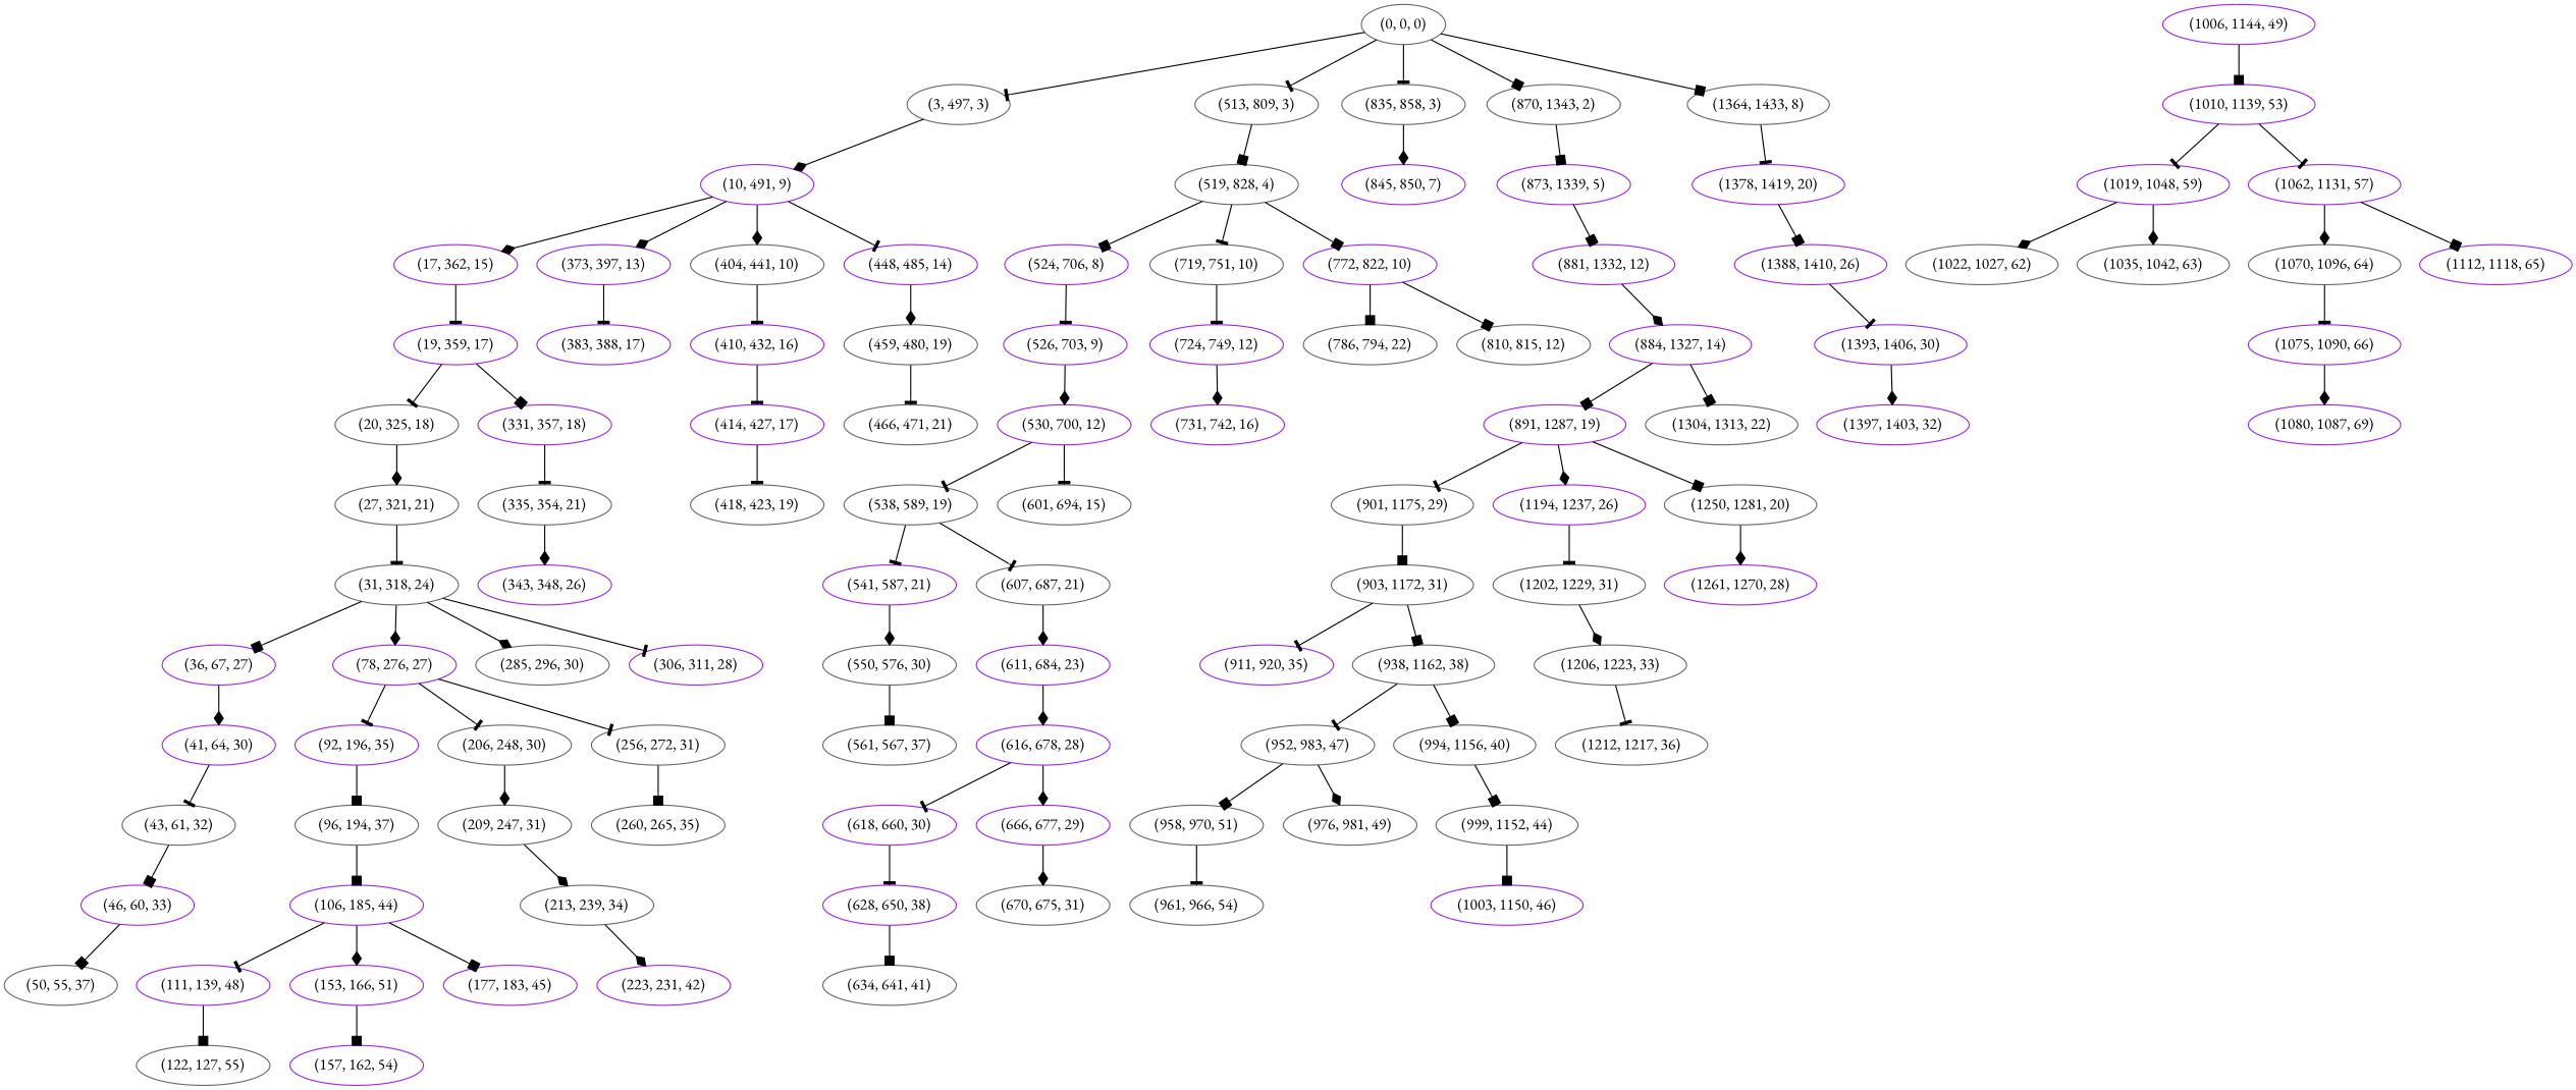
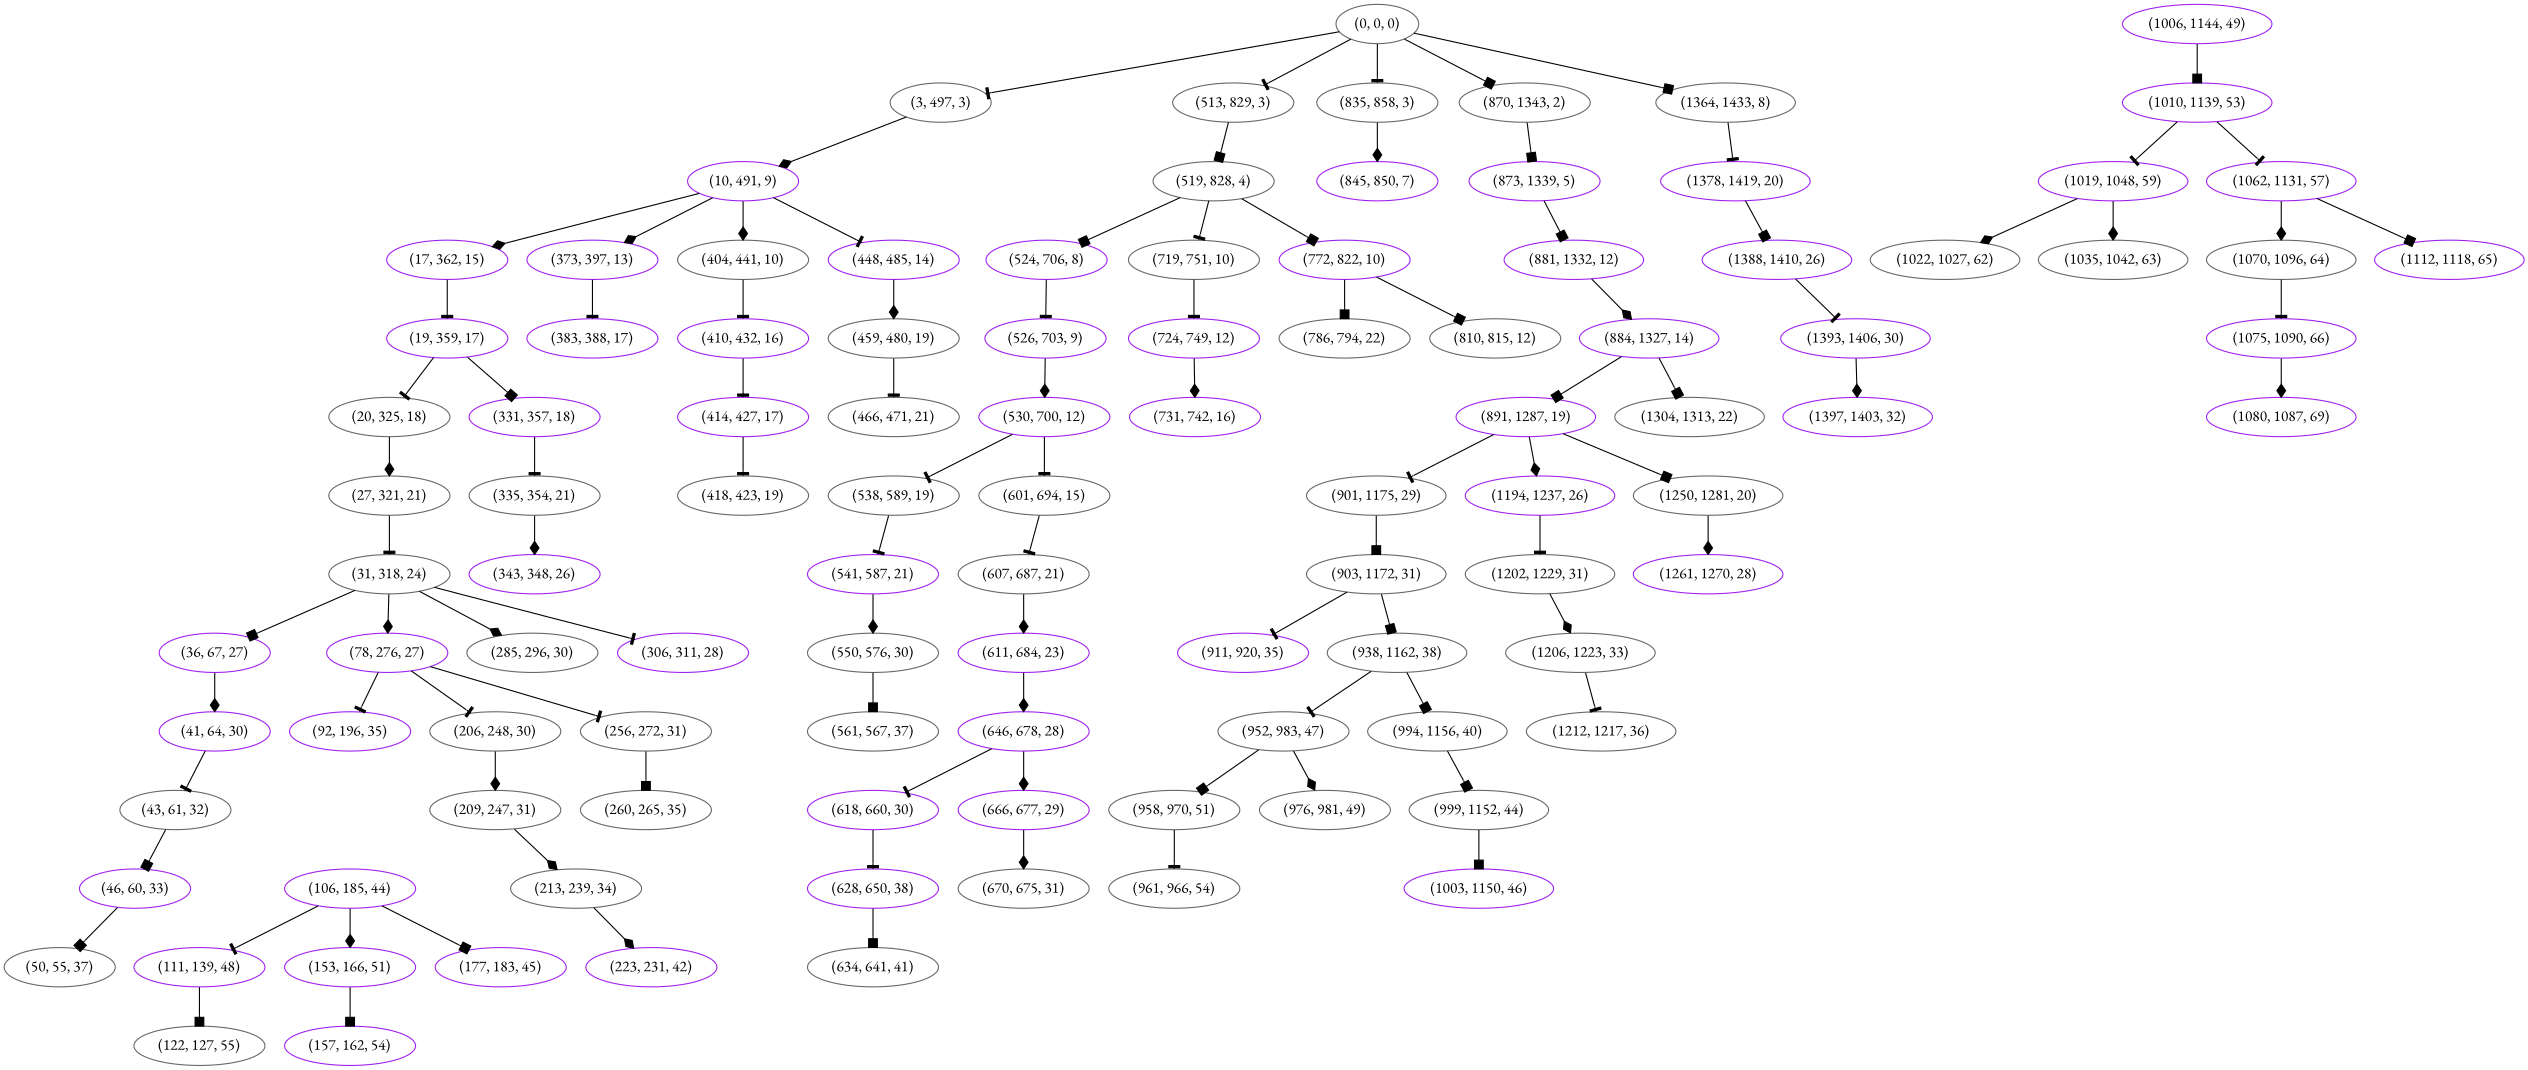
  digraph {
    fontname="EB Garamond"
    node [color=purple fontname="EB Garamond"]
    edge [arrowhead=tee fontname="EB Garamond"]
    "(0, 0, 0)" [color=gray40]
    "(3, 497, 3)" [color=gray40]
-   "(513, 829, 3)" [color=gray40 label="(513, 809, 3)"]
+   "(513, 829, 3)" [color=gray40]
    "(835, 858, 3)" [color=gray40]
    "(870, 1343, 2)" [color=gray40]
    "(1364, 1433, 8)" [color=gray40]
    "(10, 491, 9)"
    "(519, 828, 4)" [color=gray40]
    "(845, 850, 7)"
    "(873, 1339, 5)"
    "(1378, 1419, 20)"
    "(17, 362, 15)"
    "(373, 397, 13)"
    "(404, 441, 10)" [color=gray40]
    "(448, 485, 14)"
    "(19, 359, 17)"
    "(383, 388, 17)"
    "(410, 432, 16)"
    "(459, 480, 19)" [color=gray40]
    "(20, 325, 18)" [color=gray40]
    "(331, 357, 18)"
    "(27, 321, 21)" [color=gray40]
    "(335, 354, 21)" [color=gray40]
    "(31, 318, 24)" [color=gray40]
    "(36, 67, 27)"
    "(78, 276, 27)"
    "(285, 296, 30)" [color=gray40]
    "(306, 311, 28)"
    "(41, 64, 30)"
    "(92, 196, 35)"
    "(206, 248, 30)" [color=gray40]
    "(256, 272, 31)" [color=gray40]
    "(43, 61, 32)" [color=gray40]
    "(46, 60, 33)"
    "(50, 55, 37)" [color=gray40]
-   "(96, 194, 37)" [color=gray40]
    "(209, 247, 31)" [color=gray40]
    "(260, 265, 35)" [color=gray40]
    "(106, 185, 44)"
    "(111, 139, 48)"
    "(153, 166, 51)"
    "(177, 183, 45)"
    "(122, 127, 55)" [color=gray40]
    "(157, 162, 54)"
    "(213, 239, 34)" [color=gray40]
    "(223, 231, 42)"
    "(343, 348, 26)"
    "(414, 427, 17)"
    "(418, 423, 19)" [color=gray40]
    "(466, 471, 21)" [color=gray40]
    "(524, 706, 8)"
    "(719, 751, 10)" [color=gray40]
    "(772, 822, 10)"
    "(526, 703, 9)"
    "(724, 749, 12)"
    "(786, 794, 22)" [color=gray40]
    "(810, 815, 12)" [color=gray40]
    "(530, 700, 12)"
    "(538, 589, 19)" [color=gray40]
    "(601, 694, 15)" [color=gray40]
    "(541, 587, 21)"
    "(607, 687, 21)" [color=gray40]
    "(550, 576, 30)" [color=gray40]
    "(561, 567, 37)" [color=gray40]
    "(611, 684, 23)"
-   "(616, 678, 28)"
+   "(616, 678, 28)" [label="(646, 678, 28)"]
    "(618, 660, 30)"
    "(666, 677, 29)"
    "(628, 650, 38)"
    "(670, 675, 31)" [color=gray40]
    "(634, 641, 41)" [color=gray40]
    "(731, 742, 16)"
    "(881, 1332, 12)"
    "(884, 1327, 14)"
    "(891, 1287, 19)"
    "(1304, 1313, 22)" [color=gray40]
    "(901, 1175, 29)" [color=gray40]
    "(1194, 1237, 26)"
    "(1250, 1281, 20)" [color=gray40]
    "(903, 1172, 31)" [color=gray40]
    "(1202, 1229, 31)" [color=gray40]
    "(1261, 1270, 28)"
    "(911, 920, 35)"
    "(938, 1162, 38)" [color=gray40]
    "(952, 983, 47)" [color=gray40]
    "(994, 1156, 40)" [color=gray40]
    "(958, 970, 51)" [color=gray40]
    "(976, 981, 49)" [color=gray40]
    "(999, 1152, 44)" [color=gray40]
    "(961, 966, 54)" [color=gray40]
    "(1003, 1150, 46)"
    "(1006, 1144, 49)"
    "(1010, 1139, 53)"
    "(1019, 1048, 59)"
    "(1062, 1131, 57)"
    "(1022, 1027, 62)" [color=gray40]
    "(1035, 1042, 63)" [color=gray40]
    "(1070, 1096, 64)" [color=gray40]
    "(1112, 1118, 65)"
    "(1075, 1090, 66)"
    "(1080, 1087, 69)"
    "(1206, 1223, 33)" [color=gray40]
    "(1212, 1217, 36)" [color=gray40]
    "(1388, 1410, 26)"
    "(1393, 1406, 30)"
    "(1397, 1403, 32)"
    "(0, 0, 0)" -> "(3, 497, 3)"
    "(0, 0, 0)" -> "(513, 829, 3)"
    "(0, 0, 0)" -> "(835, 858, 3)"
    "(0, 0, 0)" -> "(870, 1343, 2)" [arrowhead=box]
    "(0, 0, 0)" -> "(1364, 1433, 8)" [arrowhead=box]
    "(3, 497, 3)" -> "(10, 491, 9)" [arrowhead=diamond]
    "(513, 829, 3)" -> "(519, 828, 4)" [arrowhead=box]
    "(835, 858, 3)" -> "(845, 850, 7)" [arrowhead=diamond]
    "(870, 1343, 2)" -> "(873, 1339, 5)" [arrowhead=box]
    "(1364, 1433, 8)" -> "(1378, 1419, 20)"
    "(10, 491, 9)" -> "(17, 362, 15)" [arrowhead=diamond]
    "(10, 491, 9)" -> "(373, 397, 13)" [arrowhead=diamond]
    "(10, 491, 9)" -> "(404, 441, 10)" [arrowhead=diamond]
    "(10, 491, 9)" -> "(448, 485, 14)"
    "(519, 828, 4)" -> "(524, 706, 8)" [arrowhead=box]
    "(519, 828, 4)" -> "(719, 751, 10)"
    "(519, 828, 4)" -> "(772, 822, 10)" [arrowhead=box]
    "(873, 1339, 5)" -> "(881, 1332, 12)" [arrowhead=box]
    "(1378, 1419, 20)" -> "(1388, 1410, 26)" [arrowhead=box]
    "(17, 362, 15)" -> "(19, 359, 17)"
    "(373, 397, 13)" -> "(383, 388, 17)"
    "(404, 441, 10)" -> "(410, 432, 16)"
    "(448, 485, 14)" -> "(459, 480, 19)" [arrowhead=diamond]
    "(19, 359, 17)" -> "(20, 325, 18)"
    "(19, 359, 17)" -> "(331, 357, 18)" [arrowhead=box]
    "(410, 432, 16)" -> "(414, 427, 17)"
    "(459, 480, 19)" -> "(466, 471, 21)"
    "(20, 325, 18)" -> "(27, 321, 21)" [arrowhead=diamond]
    "(331, 357, 18)" -> "(335, 354, 21)"
    "(27, 321, 21)" -> "(31, 318, 24)"
    "(335, 354, 21)" -> "(343, 348, 26)" [arrowhead=diamond]
    "(31, 318, 24)" -> "(36, 67, 27)" [arrowhead=box]
    "(31, 318, 24)" -> "(78, 276, 27)" [arrowhead=diamond]
    "(31, 318, 24)" -> "(285, 296, 30)" [arrowhead=diamond]
    "(31, 318, 24)" -> "(306, 311, 28)"
    "(36, 67, 27)" -> "(41, 64, 30)" [arrowhead=diamond]
    "(78, 276, 27)" -> "(92, 196, 35)"
    "(78, 276, 27)" -> "(206, 248, 30)"
    "(78, 276, 27)" -> "(256, 272, 31)"
    "(41, 64, 30)" -> "(43, 61, 32)"
-   "(92, 196, 35)" -> "(96, 194, 37)" [arrowhead=box]
    "(206, 248, 30)" -> "(209, 247, 31)" [arrowhead=diamond]
    "(256, 272, 31)" -> "(260, 265, 35)" [arrowhead=box]
    "(43, 61, 32)" -> "(46, 60, 33)" [arrowhead=box]
    "(46, 60, 33)" -> "(50, 55, 37)" [arrowhead=box]
-   "(96, 194, 37)" -> "(106, 185, 44)" [arrowhead=box]
    "(209, 247, 31)" -> "(213, 239, 34)" [arrowhead=diamond]
    "(106, 185, 44)" -> "(111, 139, 48)"
    "(106, 185, 44)" -> "(153, 166, 51)" [arrowhead=diamond]
    "(106, 185, 44)" -> "(177, 183, 45)" [arrowhead=box]
    "(111, 139, 48)" -> "(122, 127, 55)" [arrowhead=box]
    "(153, 166, 51)" -> "(157, 162, 54)" [arrowhead=box]
    "(213, 239, 34)" -> "(223, 231, 42)" [arrowhead=diamond]
    "(414, 427, 17)" -> "(418, 423, 19)"
    "(524, 706, 8)" -> "(526, 703, 9)"
    "(719, 751, 10)" -> "(724, 749, 12)"
    "(772, 822, 10)" -> "(786, 794, 22)" [arrowhead=box]
    "(772, 822, 10)" -> "(810, 815, 12)" [arrowhead=box]
    "(526, 703, 9)" -> "(530, 700, 12)" [arrowhead=diamond]
    "(724, 749, 12)" -> "(731, 742, 16)" [arrowhead=diamond]
    "(530, 700, 12)" -> "(538, 589, 19)"
    "(530, 700, 12)" -> "(601, 694, 15)"
    "(538, 589, 19)" -> "(541, 587, 21)"
-   "(538, 589, 19)" -> "(607, 687, 21)"
+   "(601, 694, 15)" -> "(607, 687, 21)"
    "(541, 587, 21)" -> "(550, 576, 30)" [arrowhead=diamond]
    "(607, 687, 21)" -> "(611, 684, 23)" [arrowhead=diamond]
    "(550, 576, 30)" -> "(561, 567, 37)" [arrowhead=box]
    "(611, 684, 23)" -> "(616, 678, 28)" [arrowhead=diamond]
    "(616, 678, 28)" -> "(618, 660, 30)"
    "(616, 678, 28)" -> "(666, 677, 29)" [arrowhead=diamond]
    "(618, 660, 30)" -> "(628, 650, 38)"
    "(666, 677, 29)" -> "(670, 675, 31)" [arrowhead=diamond]
    "(628, 650, 38)" -> "(634, 641, 41)" [arrowhead=box]
    "(881, 1332, 12)" -> "(884, 1327, 14)" [arrowhead=diamond]
    "(884, 1327, 14)" -> "(891, 1287, 19)" [arrowhead=box]
    "(884, 1327, 14)" -> "(1304, 1313, 22)" [arrowhead=box]
    "(891, 1287, 19)" -> "(901, 1175, 29)"
    "(891, 1287, 19)" -> "(1194, 1237, 26)" [arrowhead=diamond]
    "(891, 1287, 19)" -> "(1250, 1281, 20)" [arrowhead=box]
    "(901, 1175, 29)" -> "(903, 1172, 31)" [arrowhead=box]
    "(1194, 1237, 26)" -> "(1202, 1229, 31)"
    "(1250, 1281, 20)" -> "(1261, 1270, 28)" [arrowhead=diamond]
    "(903, 1172, 31)" -> "(911, 920, 35)"
    "(903, 1172, 31)" -> "(938, 1162, 38)" [arrowhead=box]
    "(1202, 1229, 31)" -> "(1206, 1223, 33)" [arrowhead=diamond]
    "(938, 1162, 38)" -> "(952, 983, 47)"
    "(938, 1162, 38)" -> "(994, 1156, 40)" [arrowhead=box]
    "(952, 983, 47)" -> "(958, 970, 51)" [arrowhead=box]
    "(952, 983, 47)" -> "(976, 981, 49)" [arrowhead=diamond]
    "(994, 1156, 40)" -> "(999, 1152, 44)" [arrowhead=box]
    "(958, 970, 51)" -> "(961, 966, 54)"
    "(999, 1152, 44)" -> "(1003, 1150, 46)" [arrowhead=box]
    "(1006, 1144, 49)" -> "(1010, 1139, 53)" [arrowhead=box]
    "(1010, 1139, 53)" -> "(1019, 1048, 59)"
    "(1010, 1139, 53)" -> "(1062, 1131, 57)"
    "(1019, 1048, 59)" -> "(1022, 1027, 62)" [arrowhead=diamond]
    "(1019, 1048, 59)" -> "(1035, 1042, 63)" [arrowhead=diamond]
    "(1062, 1131, 57)" -> "(1070, 1096, 64)" [arrowhead=diamond]
    "(1062, 1131, 57)" -> "(1112, 1118, 65)" [arrowhead=box]
    "(1070, 1096, 64)" -> "(1075, 1090, 66)"
    "(1075, 1090, 66)" -> "(1080, 1087, 69)" [arrowhead=diamond]
    "(1206, 1223, 33)" -> "(1212, 1217, 36)"
    "(1388, 1410, 26)" -> "(1393, 1406, 30)"
    "(1393, 1406, 30)" -> "(1397, 1403, 32)" [arrowhead=diamond]
  }
